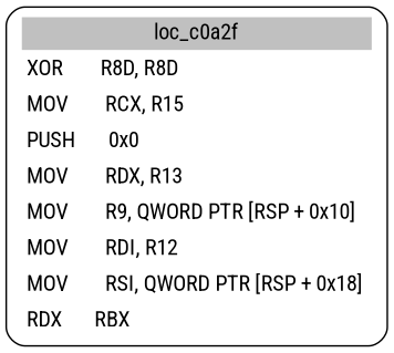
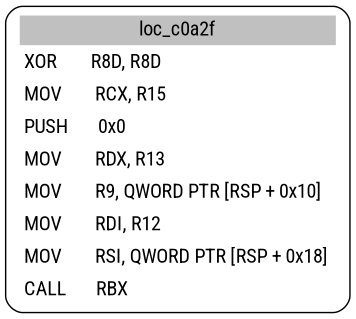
  digraph {
    rankdir=LR
    fontname="Roboto Condensed"
-   n1 [fontname="Roboto Condensed" label=<<table border="0" cellborder="0" cellpadding="3"><tr><td align="center" colspan="2" bgcolor="grey">loc_c0a2f</td></tr><tr><td align="left">XOR        R8D, R8D</td></tr><tr><td align="left">MOV        RCX, R15</td></tr><tr><td align="left">PUSH       0x0</td></tr><tr><td align="left">MOV        RDX, R13</td></tr><tr><td align="left">MOV        R9, QWORD PTR [RSP + 0x10]</td></tr><tr><td align="left">MOV        RDI, R12</td></tr><tr><td align="left">MOV        RSI, QWORD PTR [RSP + 0x18]</td></tr><tr><td align="left">RDX       RBX</td></tr></table>> shape=Mrecord]
+   n1 [fontname="Roboto Condensed" label=<<table border="0" cellborder="0" cellpadding="3"><tr><td align="center" colspan="2" bgcolor="grey">loc_c0a2f</td></tr><tr><td align="left">XOR        R8D, R8D</td></tr><tr><td align="left">MOV        RCX, R15</td></tr><tr><td align="left">PUSH       0x0</td></tr><tr><td align="left">MOV        RDX, R13</td></tr><tr><td align="left">MOV        R9, QWORD PTR [RSP + 0x10]</td></tr><tr><td align="left">MOV        RDI, R12</td></tr><tr><td align="left">MOV        RSI, QWORD PTR [RSP + 0x18]</td></tr><tr><td align="left">CALL       RBX</td></tr></table>> shape=Mrecord]
  }
